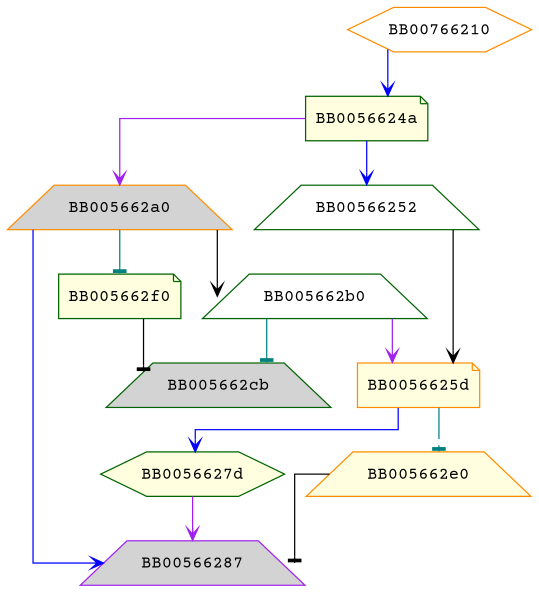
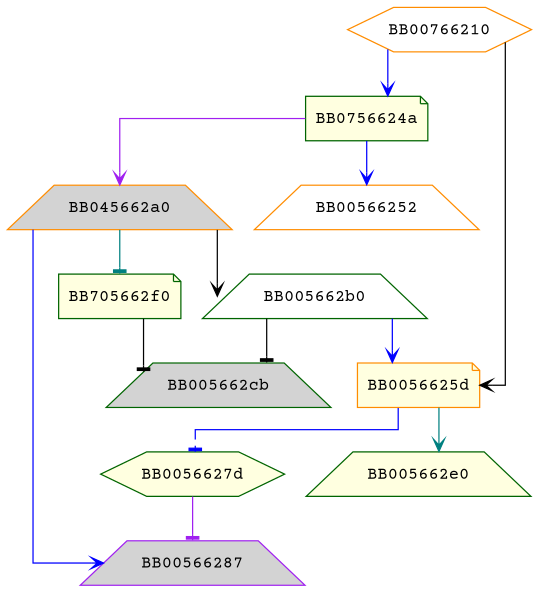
  digraph {
    fontname="Courier Prime"
    splines=ortho
    node [color=darkgreen fillcolor=lightyellow fontname="Courier Prime" shape=trapezium style=filled]
    edge [arrowhead=vee color=black fontname="Courier Prime"]
    n1 [color=darkorange fillcolor=white label=BB00766210 shape=hexagon]
-   BB0056624a [shape=note]
-   BB005662a0 [color=darkorange fillcolor=lightgrey]
-   BB00566252 [fillcolor=white]
+   BB0056624a [shape=note label=BB0756624a]
+   BB005662a0 [color=darkorange fillcolor=lightgrey label=BB045662a0]
+   BB00566252 [color=darkorange fillcolor=white]
    BB005662cb [fillcolor=lightgrey]
-   BB005662f0 [shape=note]
+   BB005662f0 [shape=note label=BB705662f0]
    BB005662b0 [fillcolor=white]
    BB00566287 [color=purple fillcolor=lightgrey]
    BB0056625d [color=darkorange shape=note]
-   BB005662e0 [color=darkorange]
+   BB005662e0
    BB0056627d [shape=hexagon]
    n1 -> BB0056624a [color=blue]
    BB0056624a -> BB005662a0 [color=purple]
    BB0056624a -> BB00566252 [color=blue]
    BB005662a0 -> BB005662f0 [arrowhead=tee color=teal]
    BB005662a0 -> BB005662b0
    BB005662a0 -> BB00566287 [color=blue]
-   BB00566252 -> BB0056625d
+   n1 -> BB0056625d
    BB005662f0 -> BB005662cb [arrowhead=tee]
-   BB005662b0 -> BB005662cb [arrowhead=tee color=teal]
-   BB005662b0 -> BB0056625d [color=purple]
-   BB0056625d -> BB005662e0 [arrowhead=tee color=teal]
-   BB0056625d -> BB0056627d [color=blue]
-   BB005662e0 -> BB00566287 [arrowhead=tee]
-   BB0056627d -> BB00566287 [color=purple]
+   BB005662b0 -> BB005662cb [arrowhead=tee]
+   BB005662b0 -> BB0056625d [color=blue]
+   BB0056625d -> BB005662e0 [color=teal]
+   BB0056625d -> BB0056627d [arrowhead=tee color=blue]
+   BB0056627d -> BB00566287 [arrowhead=tee color=purple]
  }
